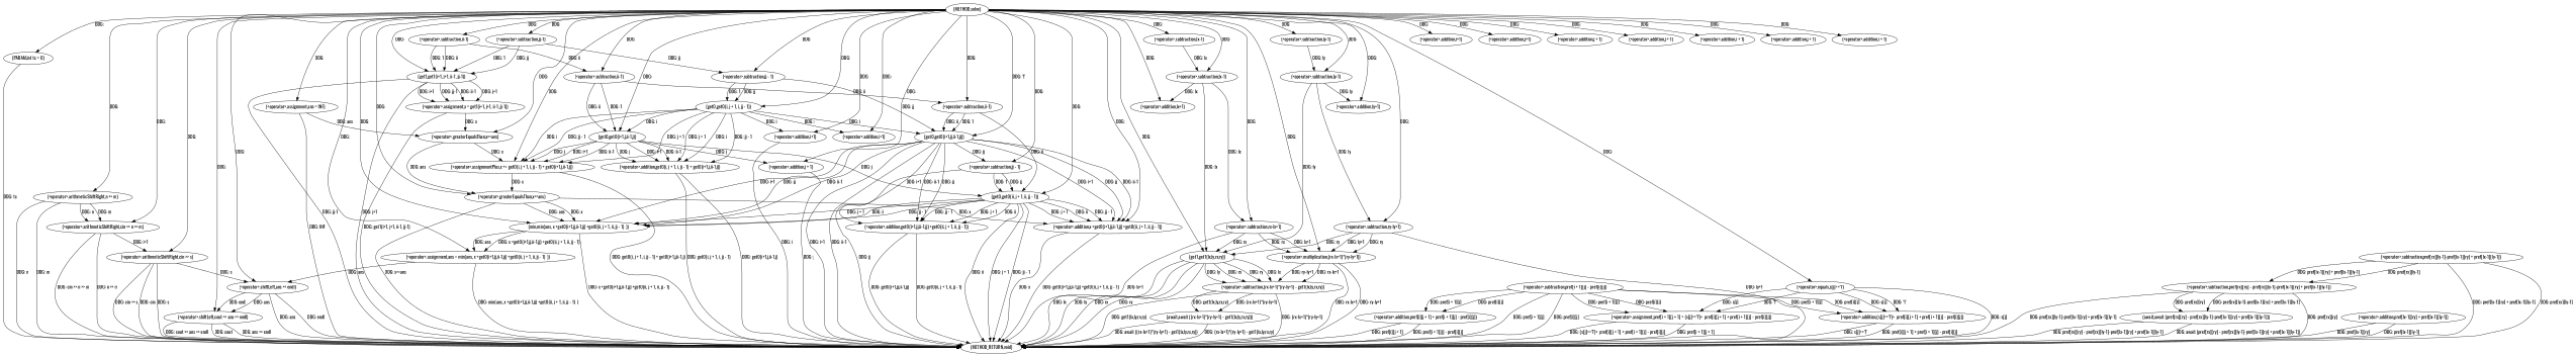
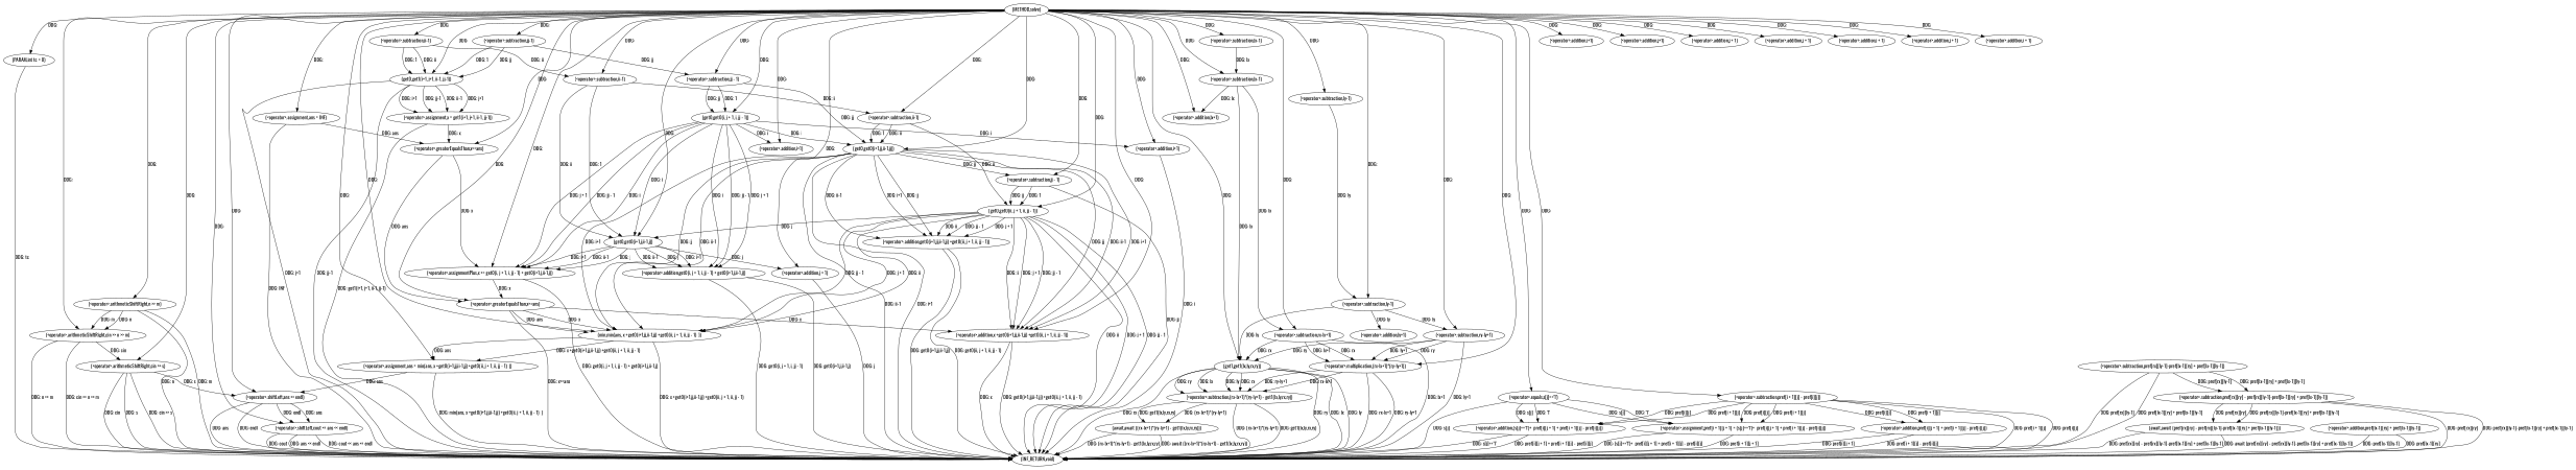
  digraph {
    fontname=Oswald
    node [fontname=Oswald]
    edge [fontname=Oswald]
    n1 [label="(METHOD,solve)"]
    n2 [label="(PARAM,int tc = 0)"]
    n3 [label="(<operator>.arithmeticShiftRight,cin >> n >> m)"]
    n4 [label="(<operator>.assignment,ans = INF)"]
    n5 [label="(<operator>.shiftLeft,cout << ans << endl)"]
    n6 [label="(<operator>.arithmeticShiftRight,cin >> s)"]
    n7 [label="(<operator>.assignmentPlus,x += get0(i, j + 1, i, jj - 1) + get0(i+1,j,ii-1,j))"]
    n8 [label="(<operator>.assignment,ans = min(ans, x +get0(i+1,jj,ii-1,jj) +get0(ii, j + 1, ii, jj - 1)  ))"]
    n9 [label="(<operator>.arithmeticShiftRight,n >> m)"]
    n10 [label="(<operator>.greaterEqualsThan,x>=ans)"]
    n11 [label="(<operator>.greaterEqualsThan,x>=ans)"]
    n12 [label="(<operator>.shiftLeft,ans << endl)"]
-   n13 [label="(get1,get1(i+1, j+1, ii-1, jj-1))"]
+   n13 [label="(get0,get1(i+1, j+1, ii-1, jj-1))"]
    n14 [label="(min,min(ans, x +get0(i+1,jj,ii-1,jj) +get0(ii, j + 1, ii, jj - 1)  ))"]
    n15 [label="(get1,get1(lx,ly,rx,ry))"]
    n16 [label="(<operator>.addition,i+1)"]
    n17 [label="(<operator>.addition,j+1)"]
    n18 [label="(<operator>.subtraction,ii-1)"]
    n19 [label="(<operator>.subtraction,jj-1)"]
    n20 [label="(get0,get0(i, j + 1, i, jj - 1))"]
    n21 [label="(get0,get0(i+1,j,ii-1,j))"]
    n22 [label="(<operator>.addition,x +get0(i+1,jj,ii-1,jj) +get0(ii, j + 1, ii, jj - 1))"]
    n23 [label="(<operator>.addition,j + 1)"]
    n24 [label="(<operator>.equals,s[j]=='1')"]
    n25 [label="(<operator>.subtraction,rx-lx+1)"]
    n26 [label="(<operator>.subtraction,ry-ly+1)"]
    n27 [label="(<operator>.addition,j + 1)"]
    n28 [label="(<operator>.subtraction,jj - 1)"]
    n29 [label="(<operator>.addition,i+1)"]
    n30 [label="(<operator>.subtraction,ii-1)"]
    n31 [label="(<operator>.addition,i + 1)"]
    n32 [label="(<operator>.subtraction,ly-1)"]
    n33 [label="(<operator>.addition,lx+1)"]
    n34 [label="(<operator>.addition,ly+1)"]
    n35 [label="(get0,get0(i+1,jj,ii-1,jj))"]
    n36 [label="(get0,get0(ii, j + 1, ii, jj - 1))"]
    n37 [label="(<operator>.addition,j + 1)"]
    n38 [label="(<operator>.subtraction,ly-1)"]
    n39 [label="(<operator>.addition,i+1)"]
    n40 [label="(<operator>.subtraction,ii-1)"]
    n41 [label="(<operator>.addition,j + 1)"]
    n42 [label="(<operator>.subtraction,jj - 1)"]
    n43 [label="(<operator>.subtraction,lx-1)"]
    n44 [label="(<operator>.subtraction,lx-1)"]
    n45 [label="(<operator>.addition,i + 1)"]
    n46 [label="(<operator>.multiplication,(rx-lx+1)*(ry-ly+1))"]
-   n47 [label="(METHOD_RETURN,void)"]
+   n47 [label="(INF_RETURN,void)"]
    n48 [label="(<operator>.assignment,x = get1(i+1, j+1, ii-1, jj-1))"]
    n49 [label="(<operator>.subtraction,(rx-lx+1)*(ry-ly+1) - get1(lx,ly,rx,ry))"]
    n50 [label="(<operator>.addition,get0(i, j + 1, i, jj - 1) + get0(i+1,j,ii-1,j))"]
    n51 [label="(<operator>.assignment,pref[i + 1][j + 1] = (s[j]=='1')+  pref[i][j + 1] + pref[i + 1][j] - pref[i][j])"]
    n52 [label="(<operator>.addition,(s[j]=='1')+  pref[i][j + 1] + pref[i + 1][j] - pref[i][j])"]
    n53 [label="(<operator>.addition,get0(i+1,jj,ii-1,jj) +get0(ii, j + 1, ii, jj - 1))"]
    n54 [label="(await,await (pref[rx][ry] - pref[rx][ly-1]-pref[lx-1][ry] + pref[lx-1][ly-1]))"]
    n55 [label="(await,await ((rx-lx+1)*(ry-ly+1) - get1(lx,ly,rx,ry)))"]
    n56 [label="(<operator>.subtraction,pref[rx][ry] - pref[rx][ly-1]-pref[lx-1][ry] + pref[lx-1][ly-1])"]
    n57 [label="(<operator>.subtraction,pref[rx][ly-1]-pref[lx-1][ry] + pref[lx-1][ly-1])"]
    n58 [label="(<operator>.addition,pref[i][j + 1] + pref[i + 1][j] - pref[i][j])"]
    n59 [label="(<operator>.addition,pref[lx-1][ry] + pref[lx-1][ly-1])"]
    n60 [label="(<operator>.subtraction,pref[i + 1][j] - pref[i][j])"]
    n1 -> n2 [label="DDG: "]
    n1 -> n3 [label="DDG: "]
    n1 -> n4 [label="DDG: "]
    n1 -> n5 [label="DDG: "]
    n1 -> n6 [label="DDG: "]
    n1 -> n7 [label="DDG: "]
    n1 -> n8 [label="DDG: "]
    n1 -> n9 [label="DDG: "]
    n1 -> n10 [label="DDG: "]
    n1 -> n11 [label="DDG: "]
    n1 -> n12 [label="DDG: "]
    n1 -> n13 [label="DDG: "]
    n1 -> n14 [label="DDG: "]
    n1 -> n15 [label="DDG: "]
    n1 -> n16 [label="DDG: "]
    n1 -> n17 [label="DDG: "]
    n1 -> n18 [label="DDG: "]
    n1 -> n19 [label="DDG: "]
    n1 -> n20 [label="DDG: "]
    n1 -> n21 [label="DDG: "]
    n1 -> n22 [label="DDG: "]
    n1 -> n23 [label="DDG: "]
    n1 -> n24 [label="DDG: "]
    n1 -> n25 [label="DDG: "]
    n1 -> n26 [label="DDG: "]
    n1 -> n27 [label="DDG: "]
    n1 -> n28 [label="DDG: "]
    n1 -> n29 [label="DDG: "]
    n1 -> n30 [label="DDG: "]
    n1 -> n31 [label="DDG: "]
    n1 -> n32 [label="DDG: "]
    n1 -> n33 [label="DDG: "]
-   n1 -> n34 [label="DDG: "]
-   n1 -> n35 [label="DDG: '1'"]
+   n1 -> n60 [label="DDG: "]
+   n1 -> n35 [label="DDG: "]
    n1 -> n36 [label="DDG: "]
    n1 -> n37 [label="DDG: "]
    n1 -> n38 [label="DDG: "]
    n1 -> n39 [label="DDG: "]
    n1 -> n40 [label="DDG: "]
    n1 -> n41 [label="DDG: "]
    n1 -> n42 [label="DDG: "]
    n1 -> n43 [label="DDG: "]
    n1 -> n44 [label="DDG: "]
    n1 -> n45 [label="DDG: "]
    n1 -> n46 [label="DDG: "]
    n2 -> n47 [label="DDG: tc"]
-   n3 -> n6 [label="DDG: i+1"]
+   n3 -> n6 [label="DDG: cin"]
    n3 -> n47 [label="DDG: n >> m"]
    n3 -> n47 [label="DDG: cin >> n >> m"]
    n4 -> n10 [label="DDG: ans"]
    n4 -> n47 [label="DDG: INF"]
    n5 -> n47 [label="DDG: ans << endl"]
    n5 -> n47 [label="DDG: cout << ans << endl"]
    n5 -> n47 [label="DDG: cout"]
    n6 -> n12 [label="DDG: s"]
    n6 -> n47 [label="DDG: cin"]
    n6 -> n47 [label="DDG: s"]
    n6 -> n47 [label="DDG: cin >> s"]
    n7 -> n11 [label="DDG: x"]
    n7 -> n47 [label="DDG: get0(i, j + 1, i, jj - 1) + get0(i+1,j,ii-1,j)"]
    n8 -> n12 [label="DDG: ans"]
    n8 -> n47 [label="DDG: min(ans, x +get0(i+1,jj,ii-1,jj) +get0(ii, j + 1, ii, jj - 1)  )"]
    n9 -> n3 [label="DDG: m"]
    n9 -> n3 [label="DDG: n"]
    n9 -> n47 [label="DDG: n"]
    n9 -> n47 [label="DDG: m"]
    n10 -> n7 [label="DDG: x"]
    n10 -> n11 [label="DDG: ans"]
    n11 -> n14 [label="DDG: ans"]
    n11 -> n14 [label="DDG: x"]
    n11 -> n22 [label="DDG: x"]
    n11 -> n47 [label="DDG: x>=ans"]
    n12 -> n5 [label="DDG: endl"]
    n12 -> n5 [label="DDG: ans"]
    n12 -> n47 [label="DDG: ans"]
    n12 -> n47 [label="DDG: endl"]
    n13 -> n47 [label="DDG: j+1"]
    n13 -> n47 [label="DDG: jj-1"]
    n13 -> n48 [label="DDG: j+1"]
    n13 -> n48 [label="DDG: i+1"]
    n13 -> n48 [label="DDG: jj-1"]
    n13 -> n48 [label="DDG: ii-1"]
    n14 -> n8 [label="DDG: ans"]
    n14 -> n8 [label="DDG: x +get0(i+1,jj,ii-1,jj) +get0(ii, j + 1, ii, jj - 1)"]
    n14 -> n47 [label="DDG: x +get0(i+1,jj,ii-1,jj) +get0(ii, j + 1, ii, jj - 1)"]
    n15 -> n47 [label="DDG: lx"]
    n15 -> n47 [label="DDG: ly"]
    n15 -> n47 [label="DDG: rx"]
    n15 -> n47 [label="DDG: ry"]
    n15 -> n49 [label="DDG: rx"]
    n15 -> n49 [label="DDG: ry"]
    n15 -> n49 [label="DDG: lx"]
    n15 -> n49 [label="DDG: ly"]
    n18 -> n13 [label="DDG: ii"]
    n18 -> n13 [label="DDG: 1"]
    n18 -> n30 [label="DDG: ii"]
    n19 -> n13 [label="DDG: 1"]
    n19 -> n13 [label="DDG: jj"]
    n19 -> n28 [label="DDG: jj"]
    n20 -> n7 [label="DDG: i"]
    n20 -> n7 [label="DDG: jj - 1"]
    n20 -> n7 [label="DDG: j + 1"]
    n20 -> n21 [label="DDG: i"]
    n20 -> n29 [label="DDG: i"]
    n20 -> n35 [label="DDG: i"]
    n20 -> n39 [label="DDG: i"]
    n20 -> n50 [label="DDG: i"]
    n20 -> n50 [label="DDG: jj - 1"]
    n20 -> n50 [label="DDG: j + 1"]
    n21 -> n7 [label="DDG: j"]
    n21 -> n7 [label="DDG: i+1"]
    n21 -> n7 [label="DDG: ii-1"]
-   n21 -> n36 [label="DDG: j"]
+   n36 -> n21 [label="DDG: j"]
    n21 -> n41 [label="DDG: j"]
    n21 -> n50 [label="DDG: j"]
    n21 -> n50 [label="DDG: i+1"]
    n21 -> n50 [label="DDG: ii-1"]
    n22 -> n47 [label="DDG: x"]
    n22 -> n47 [label="DDG: get0(i+1,jj,ii-1,jj) +get0(ii, j + 1, ii, jj - 1)"]
    n24 -> n47 [label="DDG: s[j]"]
    n24 -> n51 [label="DDG: s[j]"]
    n24 -> n51 [label="DDG: '1'"]
    n24 -> n52 [label="DDG: s[j]"]
    n24 -> n52 [label="DDG: '1'"]
    n25 -> n15 [label="DDG: rx"]
    n25 -> n46 [label="DDG: lx+1"]
    n25 -> n46 [label="DDG: rx"]
    n25 -> n47 [label="DDG: lx+1"]
    n26 -> n15 [label="DDG: ry"]
    n26 -> n46 [label="DDG: ry"]
    n26 -> n46 [label="DDG: ly+1"]
    n26 -> n47 [label="DDG: ly+1"]
    n28 -> n20 [label="DDG: 1"]
    n28 -> n20 [label="DDG: jj"]
    n28 -> n35 [label="DDG: jj"]
    n30 -> n21 [label="DDG: ii"]
    n30 -> n21 [label="DDG: 1"]
    n30 -> n40 [label="DDG: ii"]
    n32 -> n38 [label="DDG: ly"]
    n35 -> n14 [label="DDG: jj"]
    n35 -> n14 [label="DDG: ii-1"]
    n35 -> n14 [label="DDG: i+1"]
    n35 -> n22 [label="DDG: jj"]
    n35 -> n22 [label="DDG: ii-1"]
    n35 -> n22 [label="DDG: i+1"]
    n35 -> n42 [label="DDG: jj"]
    n35 -> n47 [label="DDG: i+1"]
    n35 -> n47 [label="DDG: ii-1"]
    n35 -> n53 [label="DDG: jj"]
    n35 -> n53 [label="DDG: ii-1"]
    n35 -> n53 [label="DDG: i+1"]
    n36 -> n14 [label="DDG: j + 1"]
    n36 -> n14 [label="DDG: ii"]
    n36 -> n14 [label="DDG: jj - 1"]
    n36 -> n22 [label="DDG: j + 1"]
    n36 -> n22 [label="DDG: ii"]
    n36 -> n22 [label="DDG: jj - 1"]
    n36 -> n47 [label="DDG: ii"]
    n36 -> n47 [label="DDG: j + 1"]
    n36 -> n47 [label="DDG: jj - 1"]
    n36 -> n53 [label="DDG: j + 1"]
    n36 -> n53 [label="DDG: ii"]
    n36 -> n53 [label="DDG: jj - 1"]
    n38 -> n15 [label="DDG: ly"]
    n38 -> n26 [label="DDG: ly"]
    n38 -> n34 [label="DDG: ly"]
    n39 -> n47 [label="DDG: i"]
    n40 -> n35 [label="DDG: ii"]
    n40 -> n35 [label="DDG: 1"]
    n40 -> n36 [label="DDG: ii"]
    n41 -> n47 [label="DDG: j"]
    n42 -> n36 [label="DDG: 1"]
    n42 -> n36 [label="DDG: jj"]
    n42 -> n47 [label="DDG: jj"]
    n43 -> n44 [label="DDG: lx"]
    n44 -> n15 [label="DDG: lx"]
    n44 -> n25 [label="DDG: lx"]
    n44 -> n33 [label="DDG: lx"]
    n46 -> n47 [label="DDG: rx-lx+1"]
    n46 -> n47 [label="DDG: ry-ly+1"]
    n46 -> n49 [label="DDG: ry-ly+1"]
    n46 -> n49 [label="DDG: rx-lx+1"]
    n48 -> n10 [label="DDG: x"]
    n48 -> n47 [label="DDG: get1(i+1, j+1, ii-1, jj-1)"]
    n49 -> n47 [label="DDG: (rx-lx+1)*(ry-ly+1)"]
    n49 -> n47 [label="DDG: get1(lx,ly,rx,ry)"]
    n49 -> n55 [label="DDG: get1(lx,ly,rx,ry)"]
    n49 -> n55 [label="DDG: (rx-lx+1)*(ry-ly+1)"]
    n50 -> n47 [label="DDG: get0(i, j + 1, i, jj - 1)"]
    n50 -> n47 [label="DDG: get0(i+1,j,ii-1,j)"]
    n51 -> n47 [label="DDG: pref[i + 1][j + 1]"]
    n51 -> n47 [label="DDG: (s[j]=='1')+  pref[i][j + 1] + pref[i + 1][j] - pref[i][j]"]
    n52 -> n47 [label="DDG: s[j]=='1'"]
    n52 -> n47 [label="DDG: pref[i][j + 1] + pref[i + 1][j] - pref[i][j]"]
    n53 -> n47 [label="DDG: get0(i+1,jj,ii-1,jj)"]
    n53 -> n47 [label="DDG: get0(ii, j + 1, ii, jj - 1)"]
    n54 -> n47 [label="DDG: pref[rx][ry] - pref[rx][ly-1]-pref[lx-1][ry] + pref[lx-1][ly-1]"]
    n54 -> n47 [label="DDG: await (pref[rx][ry] - pref[rx][ly-1]-pref[lx-1][ry] + pref[lx-1][ly-1])"]
    n55 -> n47 [label="DDG: (rx-lx+1)*(ry-ly+1) - get1(lx,ly,rx,ry)"]
    n55 -> n47 [label="DDG: await ((rx-lx+1)*(ry-ly+1) - get1(lx,ly,rx,ry))"]
    n56 -> n47 [label="DDG: pref[rx][ry]"]
    n56 -> n47 [label="DDG: pref[rx][ly-1]-pref[lx-1][ry] + pref[lx-1][ly-1]"]
    n56 -> n54 [label="DDG: pref[rx][ry]"]
    n56 -> n54 [label="DDG: pref[rx][ly-1]-pref[lx-1][ry] + pref[lx-1][ly-1]"]
    n57 -> n47 [label="DDG: pref[rx][ly-1]"]
    n57 -> n47 [label="DDG: pref[lx-1][ry] + pref[lx-1][ly-1]"]
    n57 -> n56 [label="DDG: pref[rx][ly-1]"]
    n57 -> n56 [label="DDG: pref[lx-1][ry] + pref[lx-1][ly-1]"]
    n58 -> n47 [label="DDG: pref[i][j + 1]"]
    n58 -> n47 [label="DDG: pref[i + 1][j] - pref[i][j]"]
    n59 -> n47 [label="DDG: pref[lx-1][ry]"]
    n59 -> n47 [label="DDG: pref[lx-1][ly-1]"]
    n60 -> n47 [label="DDG: pref[i + 1][j]"]
    n60 -> n47 [label="DDG: pref[i][j]"]
    n60 -> n51 [label="DDG: pref[i][j]"]
    n60 -> n51 [label="DDG: pref[i + 1][j]"]
    n60 -> n52 [label="DDG: pref[i][j]"]
    n60 -> n52 [label="DDG: pref[i + 1][j]"]
    n60 -> n58 [label="DDG: pref[i][j]"]
    n60 -> n58 [label="DDG: pref[i + 1][j]"]
  }
